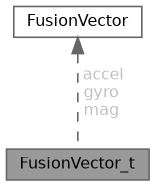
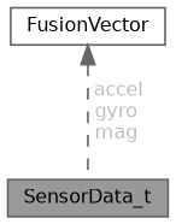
  digraph {
    node [color=gray40 fontname=Helvetica fontsize=10 shape=box style=filled]
-   n1 [fillcolor=grey60 fontcolor=black height=0.2 label=FusionVector_t width=0.4]
+   n1 [fillcolor=grey60 fontcolor=black height=0.2 label=SensorData_t width=0.4]
    n2 [fillcolor=white height=0.2 label=FusionVector width=0.4]
    n2 -> n1 [color=gray40 dir=back fontcolor=grey fontname=Helvetica fontsize=10 label=" accel\ngyro\nmag" labelfontname=Helvetica labelfontsize=10 style=dashed]
  }
